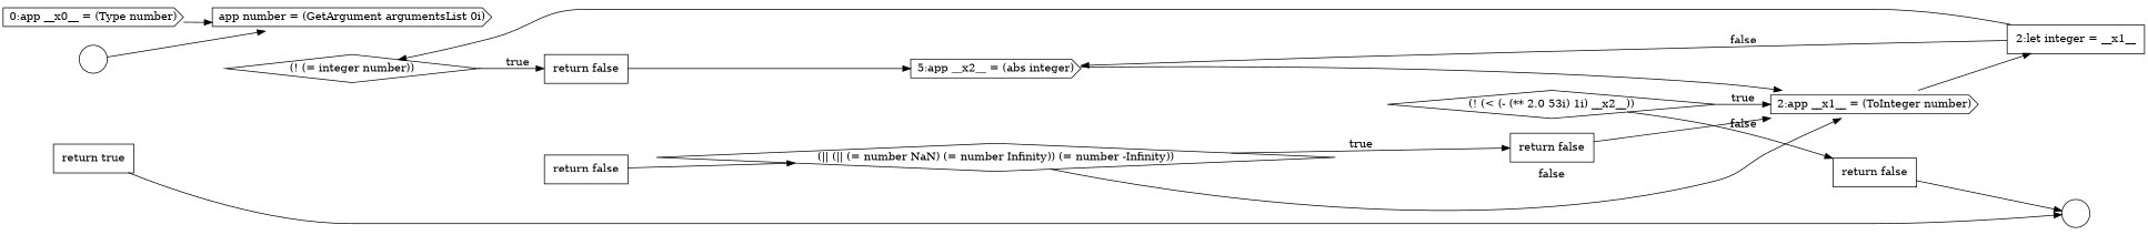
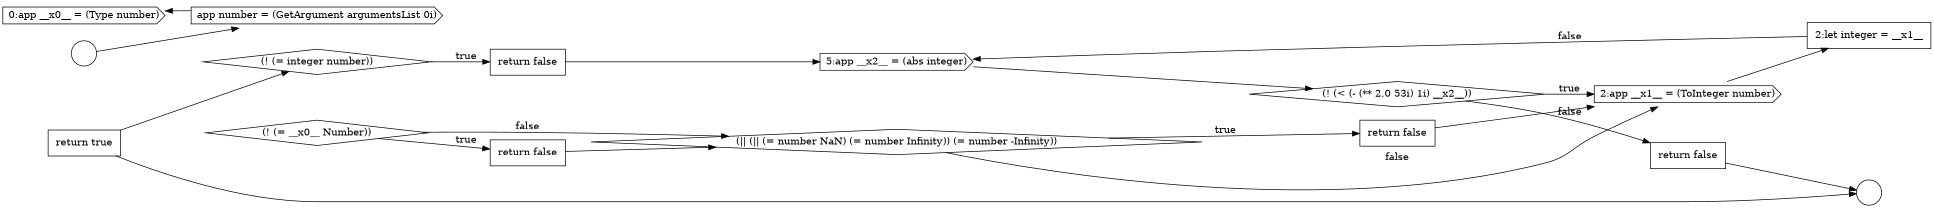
  digraph {
    rankdir=LR
    node [color=black fillcolor=white shape=none style=filled]
    edge [color=black]
    n1 [label=<<font color="black">(! (= integer number))</font>> shape=diamond]
    n2 [label=<<font color="black">     <table border="0" cellborder="1" cellspacing="0" cellpadding="10">       <tr><td align="left">return false</td></tr>     </table>   </font>> margin=0]
    n3 [label=<<font color="black">5:app __x2__ = (abs integer)</font>> shape=cds]
    n4 [label=<<font color="black">(! (&lt; (- (** 2.0 53i) 1i) __x2__))</font>> shape=diamond]
    n5 [label=<<font color="black">0:app __x0__ = (Type number)</font>> shape=cds]
+   n6 [label=<<font color="black">(! (= __x0__ Number))</font>> shape=diamond]
    n7 [label=<<font color="black">     <table border="0" cellborder="1" cellspacing="0" cellpadding="10">       <tr><td align="left">return false</td></tr>     </table>   </font>> margin=0]
    n8 [label=<<font color="black">(|| (|| (= number NaN) (= number Infinity)) (= number -Infinity))</font>> shape=diamond]
    n9 [label=<<font color="black">     <table border="0" cellborder="1" cellspacing="0" cellpadding="10">       <tr><td align="left">2:let integer = __x1__</td></tr>     </table>   </font>> margin=0]
    n10 [label=<<font color="black">2:app __x1__ = (ToInteger number)</font>> shape=cds]
    n11 [label=<<font color="black">     <table border="0" cellborder="1" cellspacing="0" cellpadding="10">       <tr><td align="left">return false</td></tr>     </table>   </font>> margin=0]
    n12 [label=<<font color="black">     <table border="0" cellborder="1" cellspacing="0" cellpadding="10">       <tr><td align="left">return false</td></tr>     </table>   </font>> margin=0]
    n13 [label=<<font color="black">     <table border="0" cellborder="1" cellspacing="0" cellpadding="10">       <tr><td align="left">return true</td></tr>     </table>   </font>> margin=0]
    n14 [label=" " shape=circle]
    n15 [label=" " shape=circle]
    n16 [label=<<font color="black">app number = (GetArgument argumentsList 0i)</font>> shape=cds]
    n1 -> n2 [label=<<font color="black">true</font>>]
    n2 -> n3
-   n3 -> n10
+   n3 -> n4
    n4 -> n10 [label=<<font color="black">true</font>>]
    n4 -> n12 [label=<<font color="black">false</font>>]
+   n6 -> n7 [label=<<font color="black">true</font>>]
+   n6 -> n8 [label=<<font color="black">false</font>>]
    n7 -> n8
    n8 -> n10 [label=<<font color="black">false</font>>]
    n8 -> n11 [label=<<font color="black">true</font>>]
-   n9 -> n1
+   n13 -> n1
    n9 -> n3 [label=<<font color="black">false</font>>]
    n10 -> n9
    n11 -> n10
    n12 -> n14
    n13 -> n14
    n15 -> n16
-   n5 -> n16
+   n16 -> n5
  }
